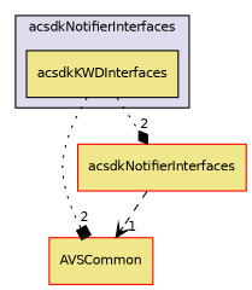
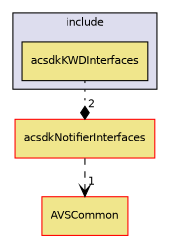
  digraph {
    compound=true
    node [fillcolor=khaki fontname=Helvetica fontsize=10 shape=box style=filled color=red]
    edge [headlabel=2 labeldistance=1.5 labelfontname=Helvetica labelfontsize=10 style=dotted]
    n1 [label=acsdkKWDInterfaces pencolor=black color=""]
    n2 [label=AVSCommon]
    n3 [label=acsdkNotifierInterfaces]
    subgraph cluster_1 {
      bgcolor="#ddddee"
      fontname=Helvetica
      fontsize=10
-     label=acsdkNotifierInterfaces
+     label=include
      pencolor=black
      n1
    }
-   n1 -> n2 [arrowhead=box]
    n1 -> n3 [arrowhead=diamond]
    n3 -> n2 [arrowhead=vee headlabel=1 style=dashed]
  }
